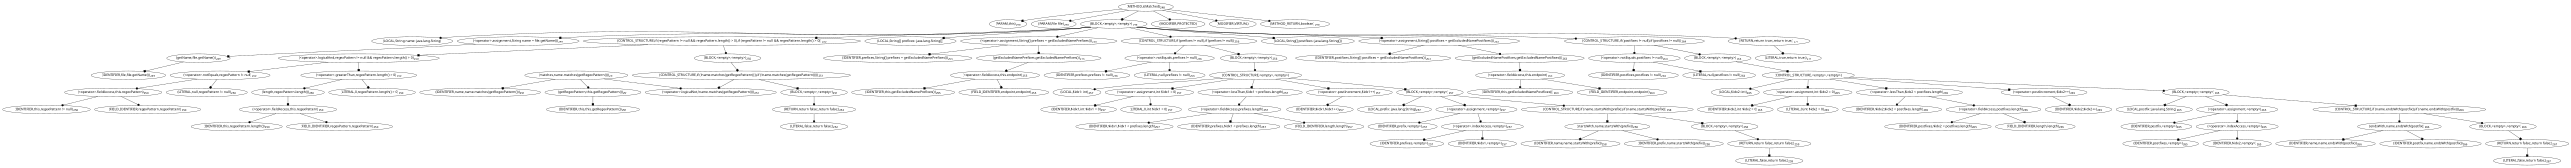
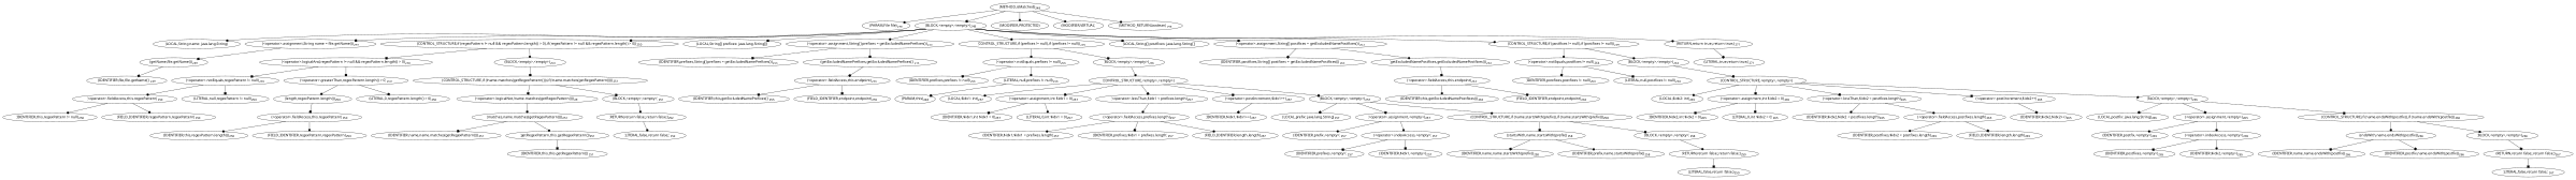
  digraph {
    fontname="Noto Sans"
    node [fontname="Noto Sans"]
    edge [arrowhead=box fontname="Noto Sans"]
    n1 [label=<(METHOD,isMatched)<SUB>248</SUB>>]
    n2 [label=<(PARAM,this)<SUB>248</SUB>>]
    n3 [label=<(PARAM,File file)<SUB>248</SUB>>]
    n4 [label=<(BLOCK,&lt;empty&gt;,&lt;empty&gt;)<SUB>248</SUB>>]
    n5 [label=<(MODIFIER,PROTECTED)>]
    n6 [label=<(MODIFIER,VIRTUAL)>]
    n7 [label=<(METHOD_RETURN,boolean)<SUB>248</SUB>>]
    n8 [label=<(LOCAL,String name: java.lang.String)>]
    n9 [label=<(&lt;operator&gt;.assignment,String name = file.getName())<SUB>249</SUB>>]
    n10 [label=<(CONTROL_STRUCTURE,if (regexPattern != null &amp;&amp; regexPattern.length() &gt; 0),if (regexPattern != null &amp;&amp; regexPattern.length() &gt; 0))<SUB>250</SUB>>]
    n11 [label=<(LOCAL,String[] prefixes: java.lang.String[])>]
    n12 [label=<(&lt;operator&gt;.assignment,String[] prefixes = getExcludedNamePrefixes())<SUB>255</SUB>>]
    n13 [label=<(CONTROL_STRUCTURE,if (prefixes != null),if (prefixes != null))<SUB>256</SUB>>]
    n14 [label=<(LOCAL,String[] postfixes: java.lang.String[])>]
    n15 [label=<(&lt;operator&gt;.assignment,String[] postfixes = getExcludedNamePostfixes())<SUB>263</SUB>>]
    n16 [label=<(CONTROL_STRUCTURE,if (postfixes != null),if (postfixes != null))<SUB>264</SUB>>]
    n17 [label=<(RETURN,return true;,return true;)<SUB>271</SUB>>]
    n18 [label=<(getName,file.getName())<SUB>249</SUB>>]
    n19 [label=<(&lt;operator&gt;.logicalAnd,regexPattern != null &amp;&amp; regexPattern.length() &gt; 0)<SUB>250</SUB>>]
    n20 [label=<(BLOCK,&lt;empty&gt;,&lt;empty&gt;)<SUB>250</SUB>>]
    n21 [label=<(IDENTIFIER,prefixes,String[] prefixes = getExcludedNamePrefixes())<SUB>255</SUB>>]
    n22 [label=<(getExcludedNamePrefixes,getExcludedNamePrefixes())<SUB>215</SUB>>]
    n23 [label=<(&lt;operator&gt;.notEquals,prefixes != null)<SUB>256</SUB>>]
    n24 [label=<(BLOCK,&lt;empty&gt;,&lt;empty&gt;)<SUB>256</SUB>>]
    n25 [label=<(IDENTIFIER,postfixes,String[] postfixes = getExcludedNamePostfixes())<SUB>263</SUB>>]
    n26 [label=<(getExcludedNamePostfixes,getExcludedNamePostfixes())<SUB>263</SUB>>]
    n27 [label=<(&lt;operator&gt;.notEquals,postfixes != null)<SUB>264</SUB>>]
    n28 [label=<(BLOCK,&lt;empty&gt;,&lt;empty&gt;)<SUB>264</SUB>>]
    n29 [label=<(LITERAL,true,return true;)<SUB>271</SUB>>]
    n30 [label=<(IDENTIFIER,file,file.getName())<SUB>249</SUB>>]
    n31 [label=<(&lt;operator&gt;.notEquals,regexPattern != null)<SUB>250</SUB>>]
    n32 [label=<(&lt;operator&gt;.greaterThan,regexPattern.length() &gt; 0)<SUB>250</SUB>>]
    n33 [label=<(CONTROL_STRUCTURE,if (!name.matches(getRegexPattern())),if (!name.matches(getRegexPattern())))<SUB>251</SUB>>]
    n34 [label=<(&lt;operator&gt;.fieldAccess,this.regexPattern)<SUB>250</SUB>>]
    n35 [label=<(LITERAL,null,regexPattern != null)<SUB>250</SUB>>]
    n36 [label=<(length,regexPattern.length())<SUB>250</SUB>>]
    n37 [label=<(LITERAL,0,regexPattern.length() &gt; 0)<SUB>250</SUB>>]
    n38 [label=<(IDENTIFIER,this,regexPattern != null)<SUB>250</SUB>>]
    n39 [label=<(FIELD_IDENTIFIER,regexPattern,regexPattern)<SUB>250</SUB>>]
    n40 [label=<(&lt;operator&gt;.fieldAccess,this.regexPattern)<SUB>250</SUB>>]
    n41 [label=<(IDENTIFIER,this,regexPattern.length())<SUB>250</SUB>>]
    n42 [label=<(FIELD_IDENTIFIER,regexPattern,regexPattern)<SUB>250</SUB>>]
    n43 [label=<(&lt;operator&gt;.logicalNot,!name.matches(getRegexPattern()))<SUB>251</SUB>>]
    n44 [label=<(BLOCK,&lt;empty&gt;,&lt;empty&gt;)<SUB>251</SUB>>]
    n45 [label=<(matches,name.matches(getRegexPattern()))<SUB>251</SUB>>]
    n46 [label=<(RETURN,return false;,return false;)<SUB>252</SUB>>]
    n47 [label=<(IDENTIFIER,name,name.matches(getRegexPattern()))<SUB>251</SUB>>]
    n48 [label=<(getRegexPattern,this.getRegexPattern())<SUB>251</SUB>>]
    n49 [label=<(IDENTIFIER,this,this.getRegexPattern())<SUB>251</SUB>>]
    n50 [label=<(LITERAL,false,return false;)<SUB>252</SUB>>]
    n51 [label=<(&lt;operator&gt;.fieldAccess,this.endpoint)<SUB>255</SUB>>]
    n52 [label=<(IDENTIFIER,this,getExcludedNamePrefixes())<SUB>255</SUB>>]
    n53 [label=<(FIELD_IDENTIFIER,endpoint,endpoint)<SUB>255</SUB>>]
    n54 [label=<(IDENTIFIER,prefixes,prefixes != null)<SUB>256</SUB>>]
    n55 [label=<(LITERAL,null,prefixes != null)<SUB>256</SUB>>]
    n56 [label=<(CONTROL_STRUCTURE,&lt;empty&gt;,&lt;empty&gt;)>]
    n57 [label=<(LOCAL,$idx1: int)<SUB>257</SUB>>]
    n58 [label=<(&lt;operator&gt;.assignment,int $idx1 = 0)<SUB>257</SUB>>]
    n59 [label=<(&lt;operator&gt;.lessThan,$idx1 &lt; prefixes.length)<SUB>257</SUB>>]
    n60 [label=<(&lt;operator&gt;.postIncrement,$idx1++)<SUB>257</SUB>>]
    n61 [label=<(BLOCK,&lt;empty&gt;,&lt;empty&gt;)<SUB>257</SUB>>]
    n62 [label=<(IDENTIFIER,$idx1,int $idx1 = 0)<SUB>257</SUB>>]
    n63 [label=<(LITERAL,0,int $idx1 = 0)<SUB>257</SUB>>]
    n64 [label=<(&lt;operator&gt;.fieldAccess,prefixes.length)<SUB>257</SUB>>]
    n65 [label=<(IDENTIFIER,$idx1,$idx1++)<SUB>257</SUB>>]
    n66 [label=<(LOCAL,prefix: java.lang.String)<SUB>257</SUB>>]
    n67 [label=<(&lt;operator&gt;.assignment,&lt;empty&gt;)<SUB>257</SUB>>]
    n68 [label=<(CONTROL_STRUCTURE,if (name.startsWith(prefix)),if (name.startsWith(prefix)))<SUB>258</SUB>>]
    n69 [label=<(IDENTIFIER,$idx1,$idx1 &lt; prefixes.length)<SUB>257</SUB>>]
    n70 [label=<(IDENTIFIER,prefixes,$idx1 &lt; prefixes.length)<SUB>257</SUB>>]
    n71 [label=<(FIELD_IDENTIFIER,length,length)<SUB>257</SUB>>]
    n72 [label=<(IDENTIFIER,prefix,&lt;empty&gt;)<SUB>257</SUB>>]
    n73 [label=<(&lt;operator&gt;.indexAccess,&lt;empty&gt;)<SUB>257</SUB>>]
    n74 [label=<(startsWith,name.startsWith(prefix))<SUB>258</SUB>>]
    n75 [label=<(BLOCK,&lt;empty&gt;,&lt;empty&gt;)<SUB>258</SUB>>]
    n76 [label=<(IDENTIFIER,prefixes,&lt;empty&gt;)<SUB>257</SUB>>]
    n77 [label=<(IDENTIFIER,$idx1,&lt;empty&gt;)<SUB>257</SUB>>]
    n78 [label=<(IDENTIFIER,name,name.startsWith(prefix))<SUB>258</SUB>>]
    n79 [label=<(IDENTIFIER,prefix,name.startsWith(prefix))<SUB>258</SUB>>]
    n80 [label=<(RETURN,return false;,return false;)<SUB>259</SUB>>]
    n81 [label=<(LITERAL,false,return false;)<SUB>259</SUB>>]
    n82 [label=<(&lt;operator&gt;.fieldAccess,this.endpoint)<SUB>263</SUB>>]
    n83 [label=<(IDENTIFIER,this,getExcludedNamePostfixes())<SUB>263</SUB>>]
    n84 [label=<(FIELD_IDENTIFIER,endpoint,endpoint)<SUB>263</SUB>>]
    n85 [label=<(IDENTIFIER,postfixes,postfixes != null)<SUB>264</SUB>>]
    n86 [label=<(LITERAL,null,postfixes != null)<SUB>264</SUB>>]
    n87 [label=<(CONTROL_STRUCTURE,&lt;empty&gt;,&lt;empty&gt;)>]
    n88 [label=<(LOCAL,$idx2: int)<SUB>265</SUB>>]
    n89 [label=<(&lt;operator&gt;.assignment,int $idx2 = 0)<SUB>265</SUB>>]
    n90 [label=<(&lt;operator&gt;.lessThan,$idx2 &lt; postfixes.length)<SUB>265</SUB>>]
    n91 [label=<(&lt;operator&gt;.postIncrement,$idx2++)<SUB>265</SUB>>]
    n92 [label=<(BLOCK,&lt;empty&gt;,&lt;empty&gt;)<SUB>265</SUB>>]
    n93 [label=<(IDENTIFIER,$idx2,int $idx2 = 0)<SUB>265</SUB>>]
    n94 [label=<(LITERAL,0,int $idx2 = 0)<SUB>265</SUB>>]
    n95 [label=<(IDENTIFIER,$idx2,$idx2 &lt; postfixes.length)<SUB>265</SUB>>]
    n96 [label=<(&lt;operator&gt;.fieldAccess,postfixes.length)<SUB>265</SUB>>]
    n97 [label=<(IDENTIFIER,$idx2,$idx2++)<SUB>265</SUB>>]
    n98 [label=<(LOCAL,postfix: java.lang.String)<SUB>265</SUB>>]
    n99 [label=<(&lt;operator&gt;.assignment,&lt;empty&gt;)<SUB>265</SUB>>]
    n100 [label=<(CONTROL_STRUCTURE,if (name.endsWith(postfix)),if (name.endsWith(postfix)))<SUB>266</SUB>>]
    n101 [label=<(IDENTIFIER,postfixes,$idx2 &lt; postfixes.length)<SUB>265</SUB>>]
    n102 [label=<(FIELD_IDENTIFIER,length,length)<SUB>265</SUB>>]
    n103 [label=<(IDENTIFIER,postfix,&lt;empty&gt;)<SUB>265</SUB>>]
    n104 [label=<(&lt;operator&gt;.indexAccess,&lt;empty&gt;)<SUB>265</SUB>>]
    n105 [label=<(endsWith,name.endsWith(postfix))<SUB>266</SUB>>]
    n106 [label=<(BLOCK,&lt;empty&gt;,&lt;empty&gt;)<SUB>266</SUB>>]
    n107 [label=<(IDENTIFIER,postfixes,&lt;empty&gt;)<SUB>265</SUB>>]
    n108 [label=<(IDENTIFIER,$idx2,&lt;empty&gt;)<SUB>265</SUB>>]
    n109 [label=<(IDENTIFIER,name,name.endsWith(postfix))<SUB>266</SUB>>]
    n110 [label=<(IDENTIFIER,postfix,name.endsWith(postfix))<SUB>266</SUB>>]
    n111 [label=<(RETURN,return false;,return false;)<SUB>267</SUB>>]
    n112 [label=<(LITERAL,false,return false;)<SUB>267</SUB>>]
-   n1 -> n2
+   n55 -> n2
    n1 -> n3 [arrowhead=dot]
    n1 -> n4
    n1 -> n5 [arrowhead=dot]
    n1 -> n6 [arrowhead=dot]
    n1 -> n7 [arrowhead=dot]
    n4 -> n8 [arrowhead=dot]
    n4 -> n9
    n4 -> n10
    n4 -> n11
    n4 -> n12 [arrowhead=dot]
    n4 -> n13 [arrowhead=dot]
    n4 -> n14
    n4 -> n15
    n4 -> n16 [arrowhead=dot]
    n4 -> n17 [arrowhead=dot]
    n9 -> n18
    n10 -> n19
    n10 -> n20 [arrowhead=dot]
    n12 -> n21
    n12 -> n22
    n13 -> n23 [arrowhead=dot]
    n13 -> n24
    n15 -> n25
    n15 -> n26 [arrowhead=dot]
    n16 -> n27 [arrowhead=dot]
    n16 -> n28 [arrowhead=dot]
    n17 -> n29
    n18 -> n30
    n19 -> n31
    n19 -> n32
    n20 -> n33
    n22 -> n51
    n23 -> n54
    n23 -> n55 [arrowhead=dot]
    n24 -> n56 [arrowhead=dot]
    n26 -> n82
    n27 -> n85
    n27 -> n86
    n28 -> n87
    n31 -> n34 [arrowhead=dot]
    n31 -> n35
    n32 -> n36 [arrowhead=dot]
    n32 -> n37
    n33 -> n43
    n33 -> n44
    n34 -> n38 [arrowhead=dot]
    n34 -> n39 [arrowhead=dot]
    n36 -> n40
    n40 -> n41 [arrowhead=dot]
    n40 -> n42 [arrowhead=dot]
-   n45 -> n43 [arrowhead=dot]
+   n43 -> n45 [arrowhead=dot]
    n44 -> n46 [arrowhead=dot]
    n45 -> n47
    n45 -> n48 [arrowhead=dot]
    n46 -> n50 [arrowhead=dot]
    n48 -> n49
    n51 -> n52
    n51 -> n53
    n56 -> n57 [arrowhead=dot]
    n56 -> n58
    n56 -> n59
    n56 -> n60
    n56 -> n61
    n58 -> n62
    n58 -> n63 [arrowhead=dot]
    n59 -> n64 [arrowhead=dot]
    n60 -> n65
    n61 -> n66
    n61 -> n67
    n61 -> n68 [arrowhead=dot]
    n64 -> n69 [arrowhead=dot]
    n64 -> n70
    n64 -> n71 [arrowhead=dot]
    n67 -> n72 [arrowhead=dot]
    n67 -> n73 [arrowhead=dot]
    n68 -> n74
    n68 -> n75
    n73 -> n76
    n73 -> n77
    n74 -> n78
    n74 -> n79 [arrowhead=dot]
    n75 -> n80 [arrowhead=dot]
    n80 -> n81
    n82 -> n83 [arrowhead=dot]
    n82 -> n84
    n87 -> n88 [arrowhead=dot]
    n87 -> n89
    n87 -> n90
    n87 -> n91
    n87 -> n92 [arrowhead=dot]
    n89 -> n93
    n89 -> n94
    n90 -> n95 [arrowhead=dot]
    n90 -> n96 [arrowhead=dot]
    n91 -> n97
    n92 -> n98
    n92 -> n99
    n92 -> n100
    n96 -> n101 [arrowhead=dot]
    n96 -> n102
    n99 -> n103 [arrowhead=dot]
    n99 -> n104 [arrowhead=dot]
    n100 -> n105 [arrowhead=dot]
    n100 -> n106 [arrowhead=dot]
    n104 -> n107
    n104 -> n108 [arrowhead=dot]
    n105 -> n109
    n105 -> n110
    n106 -> n111
    n111 -> n112
  }
